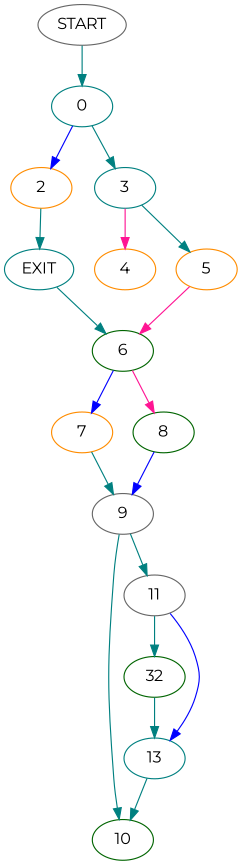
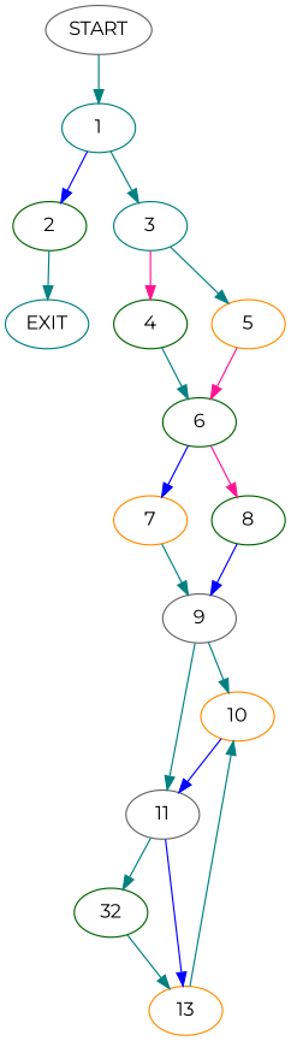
  digraph {
    fontname=Montserrat
    node [color=darkgreen fontname=Montserrat]
    edge [color=teal fontname=Montserrat]
    n1 [color=gray40 label=START]
-   1 [color=teal label=0]
-   2 [color=darkorange]
+   1 [color=teal]
+   2
    3 [color=teal]
    n5 [color=teal label=EXIT]
-   4 [color=darkorange]
+   4
    5 [color=darkorange]
    6
    7 [color=darkorange]
    8
    9 [color=gray40]
-   10
+   10 [color=darkorange]
    11 [color=gray40]
    n14 [label=32]
-   13 [color=teal]
+   13 [color=darkorange]
    n1 -> 1
    1 -> 2 [color=blue]
    1 -> 3
    2 -> n5
    3 -> 4 [color=deeppink]
    3 -> 5
-   n5 -> 6
+   4 -> 6
    5 -> 6 [color=deeppink]
    6 -> 7 [color=blue]
    6 -> 8 [color=deeppink]
    7 -> 9
    8 -> 9 [color=blue]
    9 -> 10
    9 -> 11
+   10 -> 11 [color=blue]
    11 -> n14
    11 -> 13 [color=blue]
    n14 -> 13
    13 -> 10
  }
